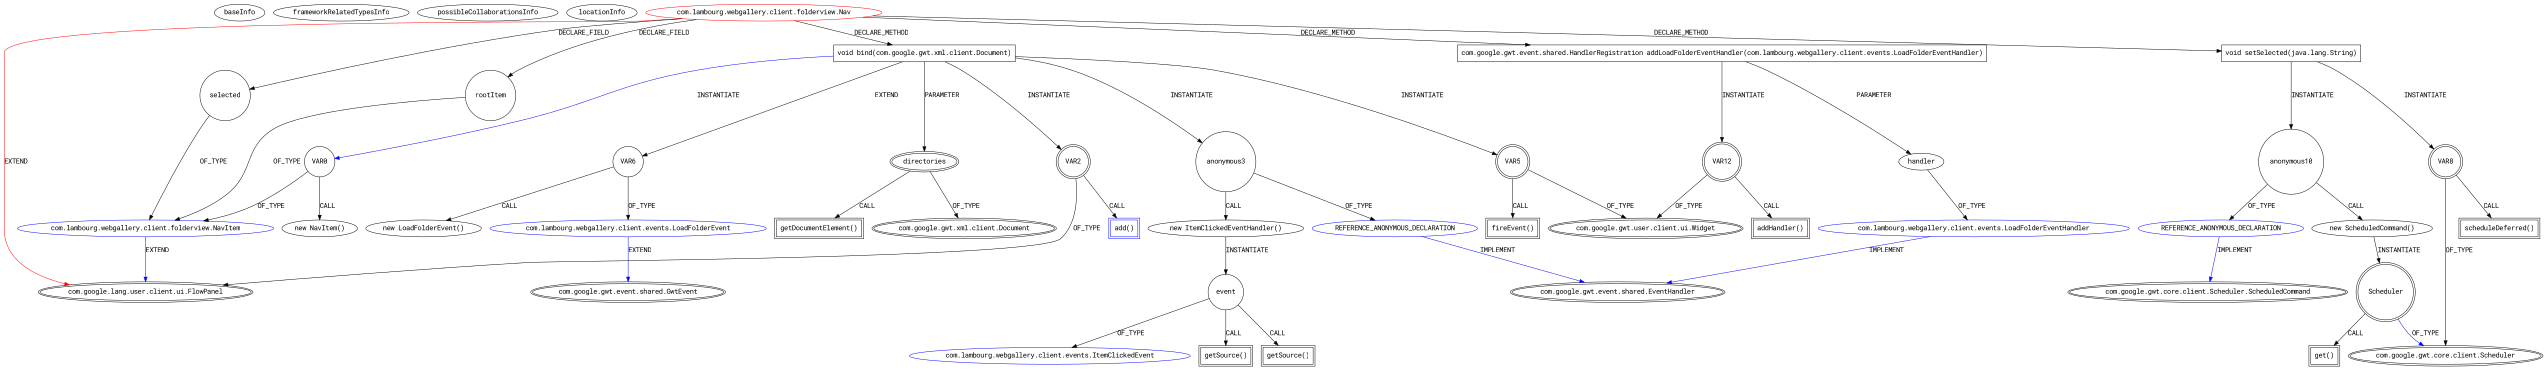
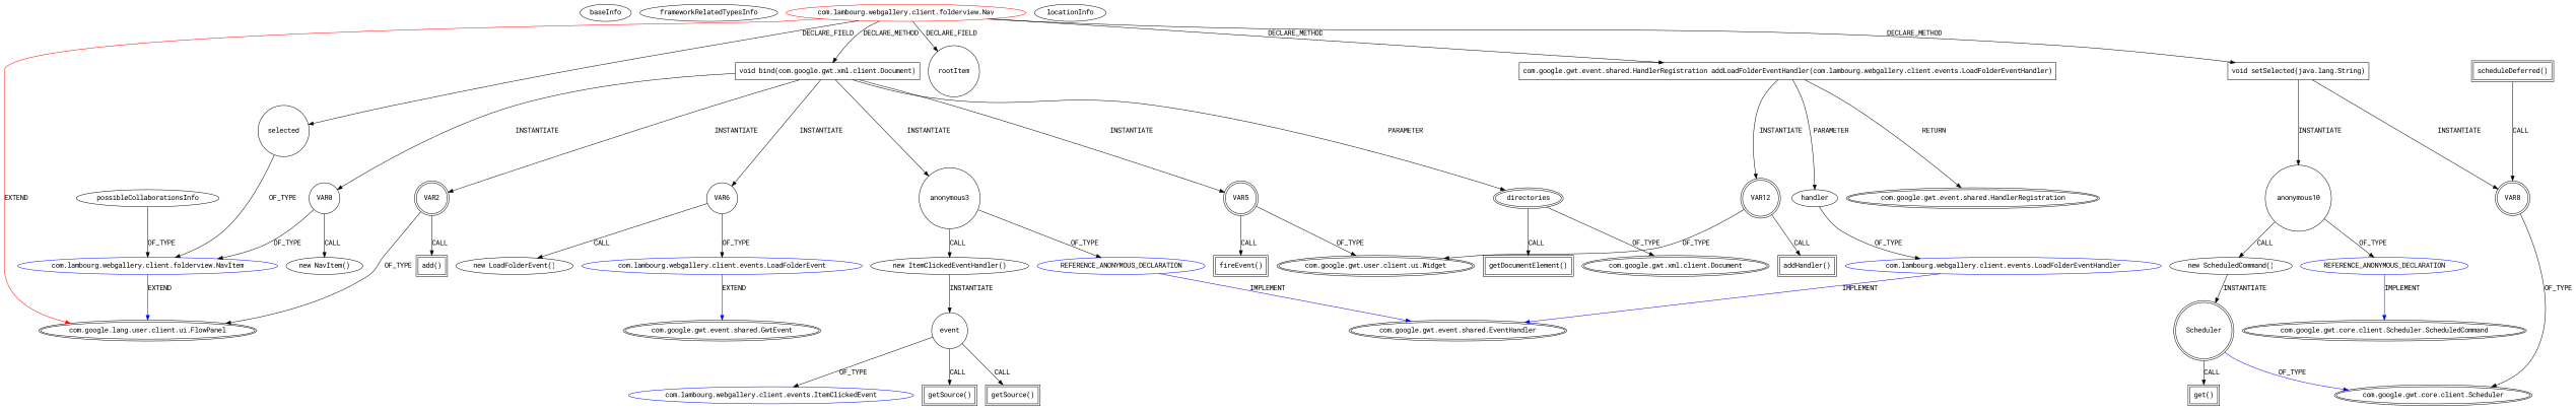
  digraph {
    fontname="Roboto Mono"
    node [fontname="Roboto Mono" isFrameworkType=false vertexType=VARIABLE_EXPRESION]
    edge [fontname="Roboto Mono"]
    baseInfo [category=extension_graph graphId=3509 isAnonymous=false possibleRelation=true isFrameworkType="" vertexType=""]
    frameworkRelatedTypesInfo [0="com.google.gwt.user.client.ui.FlowPanel" isFrameworkType="" vertexType=""]
    possibleCollaborationsInfo [0="3509~CLIENT_METHOD_DECLARATION-PARAMETER_DECLARATION-~com.google.gwt.user.client.ui.FlowPanel ~com.google.gwt.event.shared.EventHandler ~false~false" 1="3509~CLIENT_METHOD_DECLARATION-INSTANTIATION-FIELD_DECLARATION-FIELD_DECLARATION-~com.google.gwt.user.client.ui.FlowPanel ~com.google.gwt.user.client.ui.FlowPanel ~false~false" 2="3509~CLIENT_METHOD_DECLARATION-INSTANTIATION-~com.google.gwt.user.client.ui.FlowPanel ~com.google.gwt.core.client.Scheduler.ScheduledCommand ~false~true" 3="3509~CLIENT_METHOD_DECLARATION-INSTANTIATION-~com.google.gwt.user.client.ui.FlowPanel ~com.google.gwt.event.shared.GwtEvent ~false~false" 4="3509~CLIENT_METHOD_DECLARATION-INSTANTIATION-~com.google.gwt.user.client.ui.FlowPanel ~com.google.gwt.event.shared.EventHandler ~false~true" 5="3509~CLIENT_METHOD_DECLARATION-METHOD_CALL-~com.google.gwt.user.client.ui.FlowPanel ~com.google.gwt.event.shared.GwtEvent ~false~false" isFrameworkType="" vertexType=""]
    locationInfo [contextSignature=Nav filePath="/lambourg-WebGallery/WebGallery-master/client/src/com/lambourg/webgallery/client/folderview/Nav.java" graphId=3509 projectName="lambourg-WebGallery" isFrameworkType="" vertexType=""]
    n5 [color=red label="com.lambourg.webgallery.client.folderview.Nav" vertexType=ROOT_CLIENT_CLASS_DECLARATION]
    n6 [isFrameworkType=true label="com.google.lang.user.client.ui.FlowPanel" peripheries=2 vertexType=FRAMEWORK_CLASS_TYPE]
    n7 [label=rootItem shape=circle vertexType=FIELD_DECLARATION]
    n8 [label=selected shape=circle vertexType=FIELD_DECLARATION]
    n9 [label="void bind(com.google.gwt.xml.client.Document)" shape=box vertexType=CLIENT_METHOD_DECLARATION]
    n10 [label="void setSelected(java.lang.String)" shape=box vertexType=CLIENT_METHOD_DECLARATION]
    n11 [label="com.google.gwt.event.shared.HandlerRegistration addLoadFolderEventHandler(com.lambourg.webgallery.client.events.LoadFolderEventHandler)" shape=box vertexType=CLIENT_METHOD_DECLARATION]
    n12 [color=blue label="com.lambourg.webgallery.client.folderview.NavItem" vertexType=REFERENCE_CLIENT_CLASS_DECLARATION]
    n13 [isFrameworkType=true label=directories peripheries=2 vertexType=PARAMETER_DECLARATION]
    n14 [label=VAR0 shape=circle]
    n15 [isFrameworkType=true label=VAR2 peripheries=2 shape=circle]
    n16 [label=anonymous3 shape=circle]
    n17 [isFrameworkType=true label=VAR5 peripheries=2 shape=circle]
    n18 [label=VAR6 shape=circle]
    n19 [isFrameworkType=true label=VAR8 peripheries=2 shape=circle]
    n20 [label=anonymous10 shape=circle]
+   n21 [isFrameworkType=true label="com.google.gwt.event.shared.HandlerRegistration" peripheries=2 vertexType=FRAMEWORK_INTERFACE_TYPE]
    n22 [label=handler vertexType=PARAMETER_DECLARATION]
    n23 [isFrameworkType=true label=VAR12 peripheries=2 shape=circle]
    n24 [isFrameworkType=true label="com.google.gwt.xml.client.Document" peripheries=2 vertexType=FRAMEWORK_INTERFACE_TYPE]
    n25 [isFrameworkType=true label="getDocumentElement()" peripheries=2 shape=box vertexType=INSIDE_CALL]
    n26 [label="new NavItem()" vertexType=CONSTRUCTOR_CALL]
-   n27 [isFrameworkType=true label="add()" peripheries=2 shape=box vertexType=INSIDE_CALL color=blue]
+   n27 [isFrameworkType=true label="add()" peripheries=2 shape=box vertexType=INSIDE_CALL]
    n28 [color=blue label=REFERENCE_ANONYMOUS_DECLARATION vertexType=REFERENCE_ANONYMOUS_DECLARATION]
    n29 [label="new ItemClickedEventHandler()" vertexType=CONSTRUCTOR_CALL]
    n30 [label=event shape=circle]
    n31 [color=blue label="com.lambourg.webgallery.client.events.ItemClickedEvent" vertexType=REFERENCE_CLIENT_CLASS_DECLARATION]
    n32 [isFrameworkType=true label="getSource()" peripheries=2 shape=box vertexType=INSIDE_CALL]
    n33 [isFrameworkType=true label="getSource()" peripheries=2 shape=box vertexType=INSIDE_CALL]
    n34 [isFrameworkType=true label="com.google.gwt.user.client.ui.Widget" peripheries=2 vertexType=FRAMEWORK_CLASS_TYPE]
    n35 [isFrameworkType=true label="fireEvent()" peripheries=2 shape=box vertexType=INSIDE_CALL]
    n36 [color=blue label="com.lambourg.webgallery.client.events.LoadFolderEvent" vertexType=REFERENCE_CLIENT_CLASS_DECLARATION]
    n37 [label="new LoadFolderEvent()" vertexType=CONSTRUCTOR_CALL]
    n38 [isFrameworkType=true label="com.google.gwt.event.shared.EventHandler" peripheries=2 vertexType=FRAMEWORK_INTERFACE_TYPE]
    n39 [isFrameworkType=true label="com.google.gwt.event.shared.GwtEvent" peripheries=2 vertexType=FRAMEWORK_CLASS_TYPE]
    n40 [isFrameworkType=true label="com.google.gwt.core.client.Scheduler" peripheries=2 vertexType=FRAMEWORK_CLASS_TYPE]
    n41 [isFrameworkType=true label="scheduleDeferred()" peripheries=2 shape=box vertexType=INSIDE_CALL]
    n42 [isFrameworkType=true label=Scheduler peripheries=2 shape=circle]
    n43 [isFrameworkType=true label="get()" peripheries=2 shape=box vertexType=INSIDE_CALL]
    n44 [color=blue label=REFERENCE_ANONYMOUS_DECLARATION vertexType=REFERENCE_ANONYMOUS_DECLARATION]
    n45 [label="new ScheduledCommand()" vertexType=CONSTRUCTOR_CALL]
    n46 [isFrameworkType=true label="com.google.gwt.core.client.Scheduler.ScheduledCommand" peripheries=2 vertexType=FRAMEWORK_INTERFACE_TYPE]
    n47 [color=blue label="com.lambourg.webgallery.client.events.LoadFolderEventHandler" vertexType=REFERENCE_CLIENT_CLASS_DECLARATION]
    n48 [isFrameworkType=true label="addHandler()" peripheries=2 shape=box vertexType=INSIDE_CALL]
    n5 -> n6 [color=red label=EXTEND]
    n5 -> n7 [label=DECLARE_FIELD]
    n5 -> n8 [label=DECLARE_FIELD]
    n5 -> n9 [label=DECLARE_METHOD]
    n5 -> n10 [label=DECLARE_METHOD]
    n5 -> n11 [label=DECLARE_METHOD]
-   n7 -> n12 [label=OF_TYPE]
+   possibleCollaborationsInfo -> n12 [label=OF_TYPE]
    n8 -> n12 [label=OF_TYPE]
    n9 -> n13 [label=PARAMETER]
-   n9 -> n14 [label=INSTANTIATE color=blue]
+   n9 -> n14 [label=INSTANTIATE]
    n9 -> n15 [label=INSTANTIATE]
    n9 -> n16 [label=INSTANTIATE]
    n9 -> n17 [label=INSTANTIATE]
-   n9 -> n18 [label=EXTEND]
+   n9 -> n18 [label=INSTANTIATE]
    n10 -> n19 [label=INSTANTIATE]
    n10 -> n20 [label=INSTANTIATE]
+   n11 -> n21 [label=RETURN]
    n11 -> n22 [label=PARAMETER]
    n11 -> n23 [label=INSTANTIATE]
    n12 -> n6 [color=blue label=EXTEND]
    n13 -> n24 [label=OF_TYPE]
    n13 -> n25 [label=CALL]
    n14 -> n12 [label=OF_TYPE]
    n14 -> n26 [label=CALL]
    n15 -> n6 [label=OF_TYPE]
    n15 -> n27 [label=CALL]
    n16 -> n28 [label=OF_TYPE]
    n16 -> n29 [label=CALL]
    n17 -> n34 [label=OF_TYPE]
    n17 -> n35 [label=CALL]
    n18 -> n36 [label=OF_TYPE]
    n18 -> n37 [label=CALL]
    n19 -> n40 [label=OF_TYPE]
-   n19 -> n41 [label=CALL]
+   n41 -> n19 [label=CALL]
    n20 -> n44 [label=OF_TYPE]
    n20 -> n45 [label=CALL]
    n22 -> n47 [label=OF_TYPE]
    n23 -> n34 [label=OF_TYPE]
    n23 -> n48 [label=CALL]
    n28 -> n38 [color=blue label=IMPLEMENT]
    n29 -> n30 [label=INSTANTIATE]
    n30 -> n31 [label=OF_TYPE]
    n30 -> n32 [label=CALL]
    n30 -> n33 [label=CALL]
    n36 -> n39 [color=blue label=EXTEND]
    n42 -> n40 [color=blue label=OF_TYPE]
    n42 -> n43 [label=CALL]
    n44 -> n46 [color=blue label=IMPLEMENT]
    n45 -> n42 [label=INSTANTIATE]
    n47 -> n38 [color=blue label=IMPLEMENT]
  }
